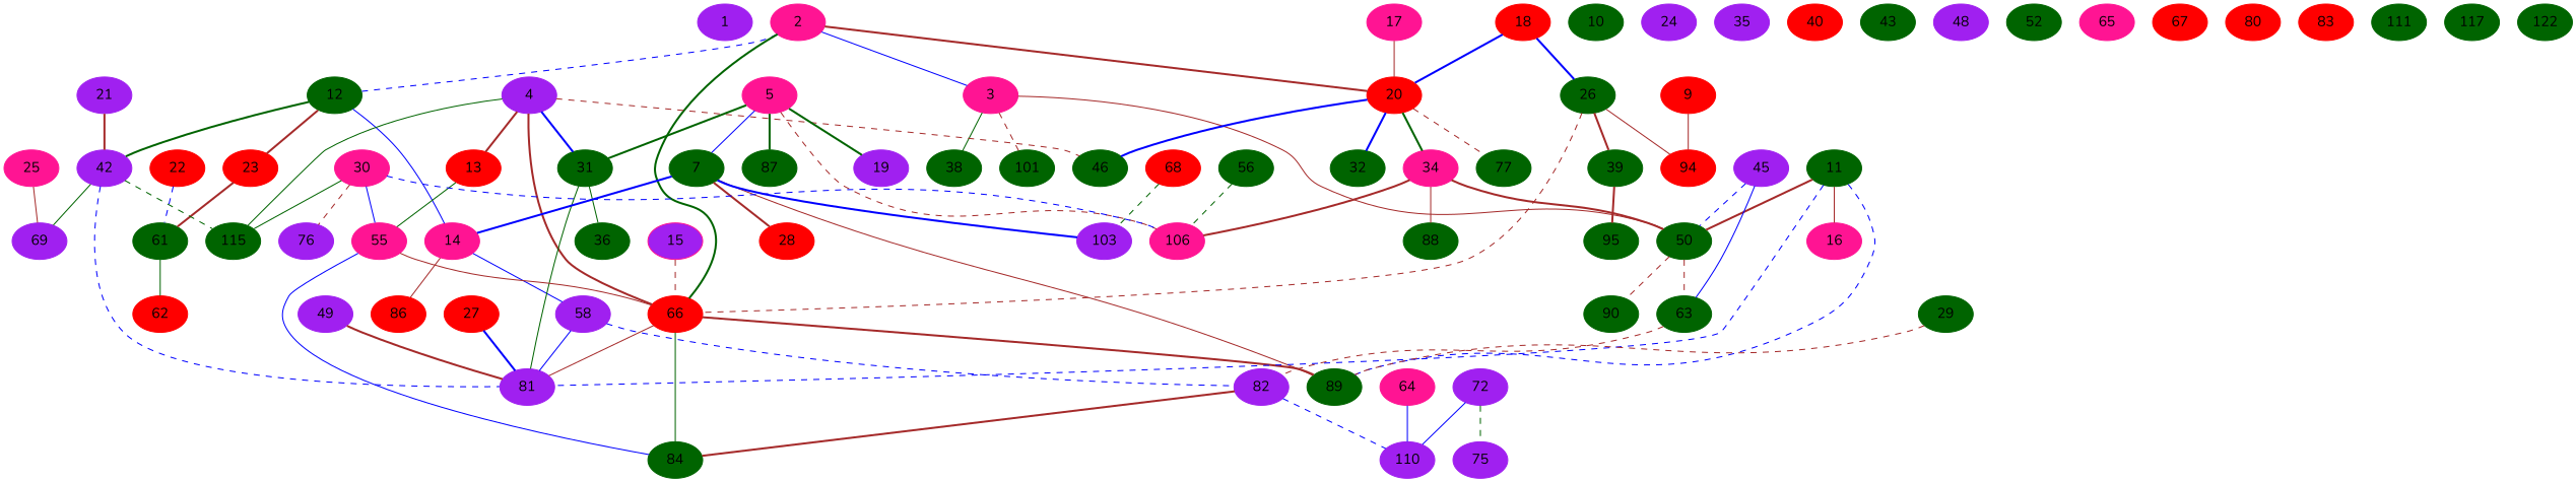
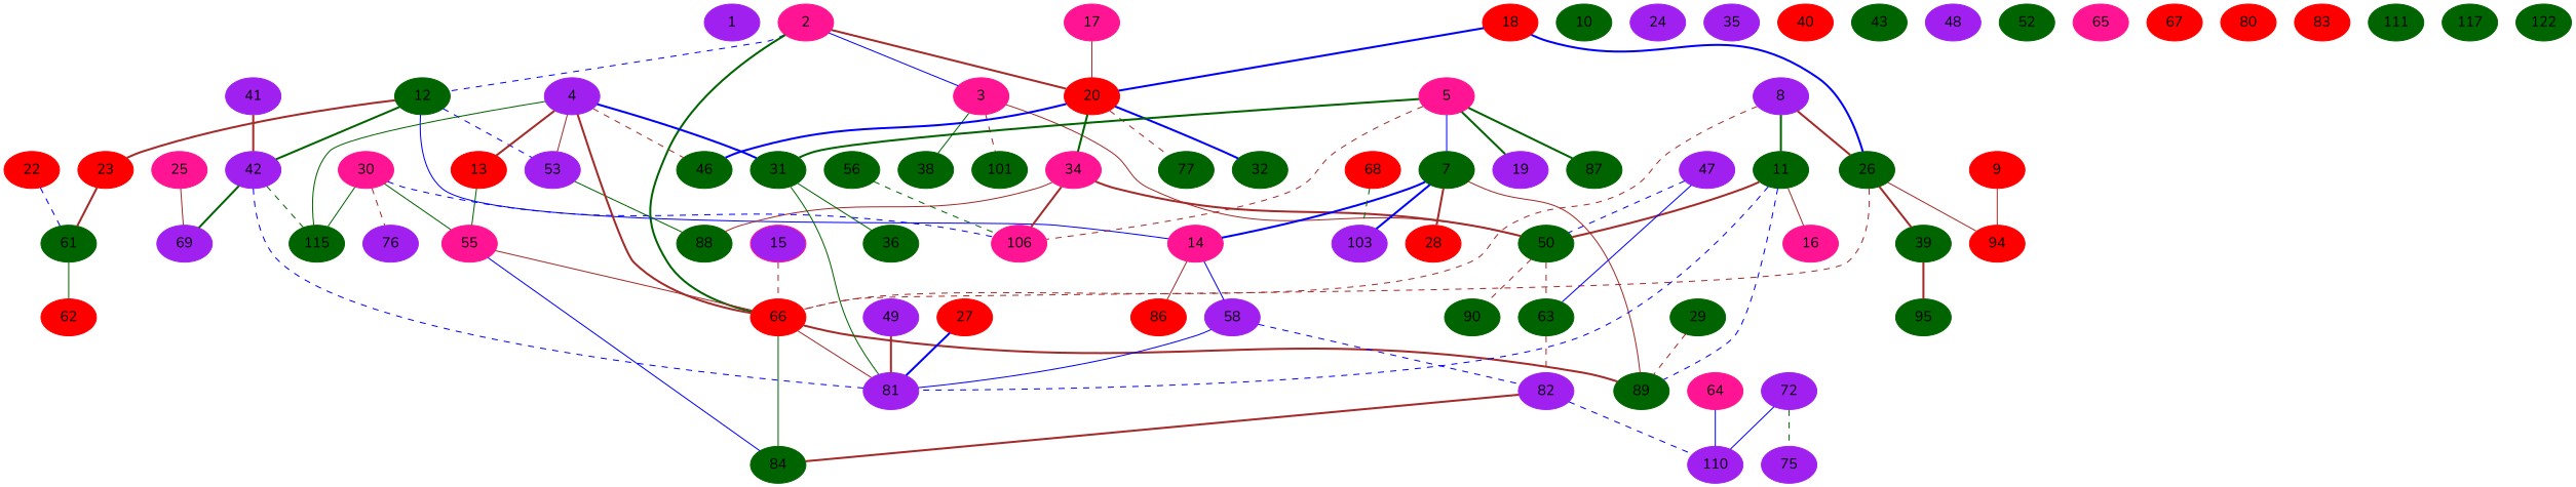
  graph {
    fontname=Nunito
    node [color=darkgreen fontname=Nunito style=filled]
    edge [color=brown fontname=Nunito style=bold]
    1 [color=purple super="+6"]
    2 [color=deeppink super="+37"]
    3 [color=deeppink super="+108"]
    12 [super="+33"]
    20 [color=red super="+99"]
    66 [color=red super="+96"]
    38
    50 [super="+92"]
    101
+   53 [color=purple super="+104"]
    14 [color=deeppink super="+116"]
    23 [color=red super="+71"]
    42 [color=purple super="+44"]
    46 [super="+85"]
    32 [super="+123"]
    34 [color=deeppink super="+79"]
    77
    89
    81 [color=purple super="+114"]
    84
    63 [super="+70"]
    90
    4 [color=purple super="+74"]
    13 [color=red super="+93"]
    31 [super="+119"]
    115
    55 [color=deeppink super="+78"]
    36
    88
    5 [color=deeppink super="+41"]
    7 [super="+54"]
    19 [color=purple]
    87
    106 [color=deeppink super="+118"]
    28 [color=red super="+57"]
    103 [color=purple]
    58 [color=purple super="+97"]
    86 [color=red]
+   8 [color=purple super="+45"]
    11 [super="+73"]
    26 [super="+120"]
    16 [color=deeppink]
    94 [color=red]
    39 [super="+98"]
    9 [color=red]
    10
    61 [super="+112"]
    69 [color=purple super="+102"]
    82 [color=purple super="+109"]
    15 [color=deeppink fillcolor=purple]
    17 [color=deeppink]
    18 [color=red]
-   21 [color=purple super="+51"]
+   21 [color=purple super="+51" label=41]
    62 [color=red]
    22 [color=red]
    24 [color=purple]
    25 [color=deeppink]
    95
    27 [color=red super="+107"]
    29
    30 [color=deeppink super="+59"]
    76 [color=purple]
    35 [color=purple]
    40 [color=red]
    43
-   47 [color=purple super="+105" label=45]
+   47 [color=purple super="+105"]
    48 [color=purple]
    49 [color=purple]
    52 [super="+121"]
    56 [super="+100"]
    110 [color=purple super="+113"]
    64 [color=deeppink]
    65 [color=deeppink]
    67 [color=red]
    68 [color=red]
    75 [color=purple super="+91"]
    72 [color=purple]
    80 [color=red]
    83 [color=red]
    111
    117
    122
    2 -- 3 [color=blue style=solid]
    2 -- 12 [color=blue style=dashed]
    2 -- 20
    2 -- 66 [color=darkgreen]
    3 -- 38 [color=darkgreen style=solid]
    3 -- 50 [style=solid]
    3 -- 101 [style=dashed]
+   12 -- 53 [color=blue style=dashed]
    12 -- 14 [color=blue style=solid]
    12 -- 23
    12 -- 42 [color=darkgreen]
    20 -- 46 [color=blue]
    20 -- 32 [color=blue]
    20 -- 34 [color=darkgreen]
    20 -- 77 [style=dashed]
    66 -- 89
    66 -- 81 [style=solid]
    66 -- 84 [color=darkgreen style=solid]
    50 -- 63 [style=dashed]
    50 -- 90 [style=dashed]
+   53 -- 88 [color=darkgreen style=solid]
    14 -- 58 [color=blue style=solid]
    14 -- 86 [style=solid]
    23 -- 61
    42 -- 81 [color=blue style=dashed]
    42 -- 115 [color=darkgreen style=dashed]
-   42 -- 69 [color=darkgreen style=solid]
+   42 -- 69 [color=darkgreen]
    34 -- 50
    34 -- 88 [style=solid]
    34 -- 106
    63 -- 82 [style=dashed weight=2]
    4 -- 66
+   4 -- 53 [style=solid]
    4 -- 46 [style=dashed]
    4 -- 13
    4 -- 31 [color=blue]
    4 -- 115 [color=darkgreen style=solid]
    13 -- 55 [color=darkgreen style=solid]
    31 -- 81 [color=darkgreen style=solid]
    31 -- 36 [color=darkgreen style=solid]
    55 -- 66 [style=solid]
    55 -- 84 [color=blue style=solid]
    5 -- 31 [color=darkgreen]
    5 -- 7 [color=blue style=solid]
    5 -- 19 [color=darkgreen]
    5 -- 87 [color=darkgreen]
    5 -- 106 [style=dashed]
    7 -- 14 [color=blue]
    7 -- 89 [style=solid]
    7 -- 28
    7 -- 103 [color=blue]
    58 -- 81 [color=blue style=solid]
    58 -- 82 [color=blue style=dashed]
+   8 -- 66 [style=dashed]
+   8 -- 11 [color=darkgreen]
+   8 -- 26
    11 -- 50
    11 -- 89 [color=blue style=dashed]
    11 -- 81 [color=blue style=dashed]
    11 -- 16 [style=solid]
    26 -- 66 [style=dashed]
    26 -- 94 [style=solid]
    26 -- 39
    39 -- 95
    9 -- 94 [style=solid]
    61 -- 62 [color=darkgreen style=solid]
    82 -- 84
    82 -- 110 [color=blue style=dashed]
    15 -- 66 [style=dashed]
    17 -- 20 [style=solid]
    18 -- 20 [color=blue]
    18 -- 26 [color=blue]
    21 -- 42
    22 -- 61 [color=blue style=dashed]
    25 -- 69 [style=solid]
    27 -- 81 [color=blue]
    29 -- 89 [style=dashed]
    30 -- 115 [color=darkgreen style=solid]
-   30 -- 55 [color=blue style=solid]
+   30 -- 55 [color=darkgreen style=solid]
    30 -- 106 [color=blue style=dashed]
    30 -- 76 [style=dashed]
    47 -- 50 [color=blue style=dashed]
    47 -- 63 [color=blue style=solid]
    49 -- 81
    56 -- 106 [color=darkgreen style=dashed]
    64 -- 110 [color=blue style=solid]
    68 -- 103 [color=darkgreen style=dashed]
    72 -- 110 [color=blue style=solid]
    72 -- 75 [color=darkgreen style=dashed]
  }
